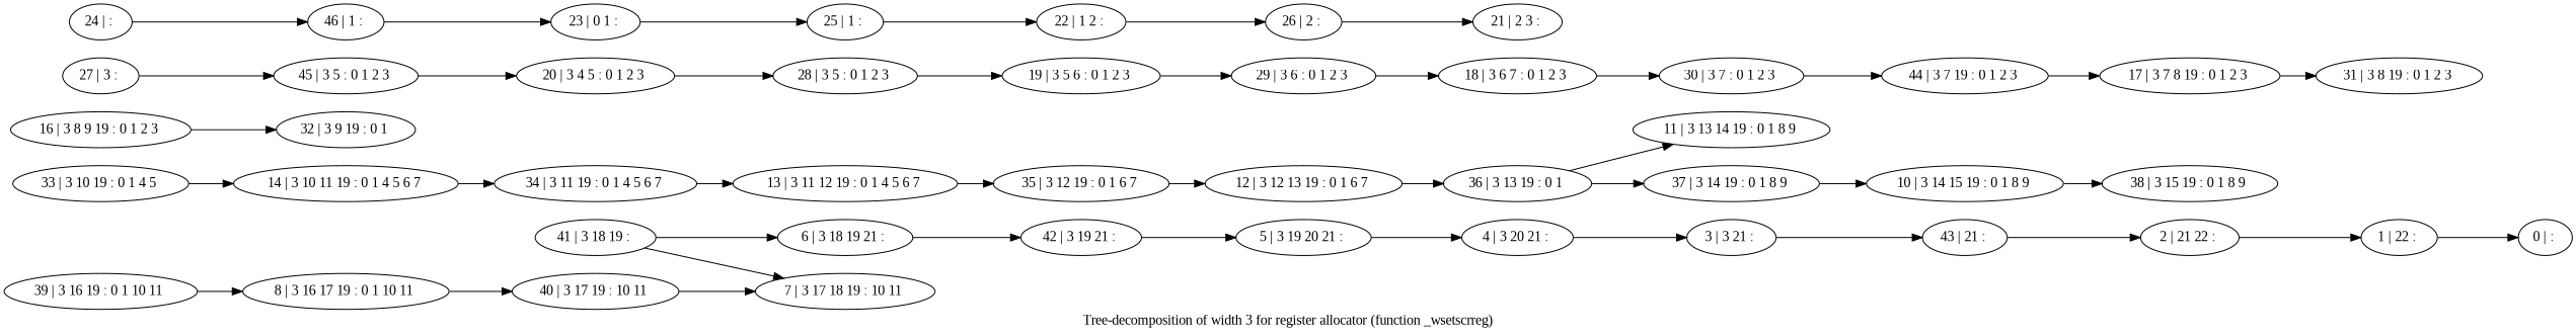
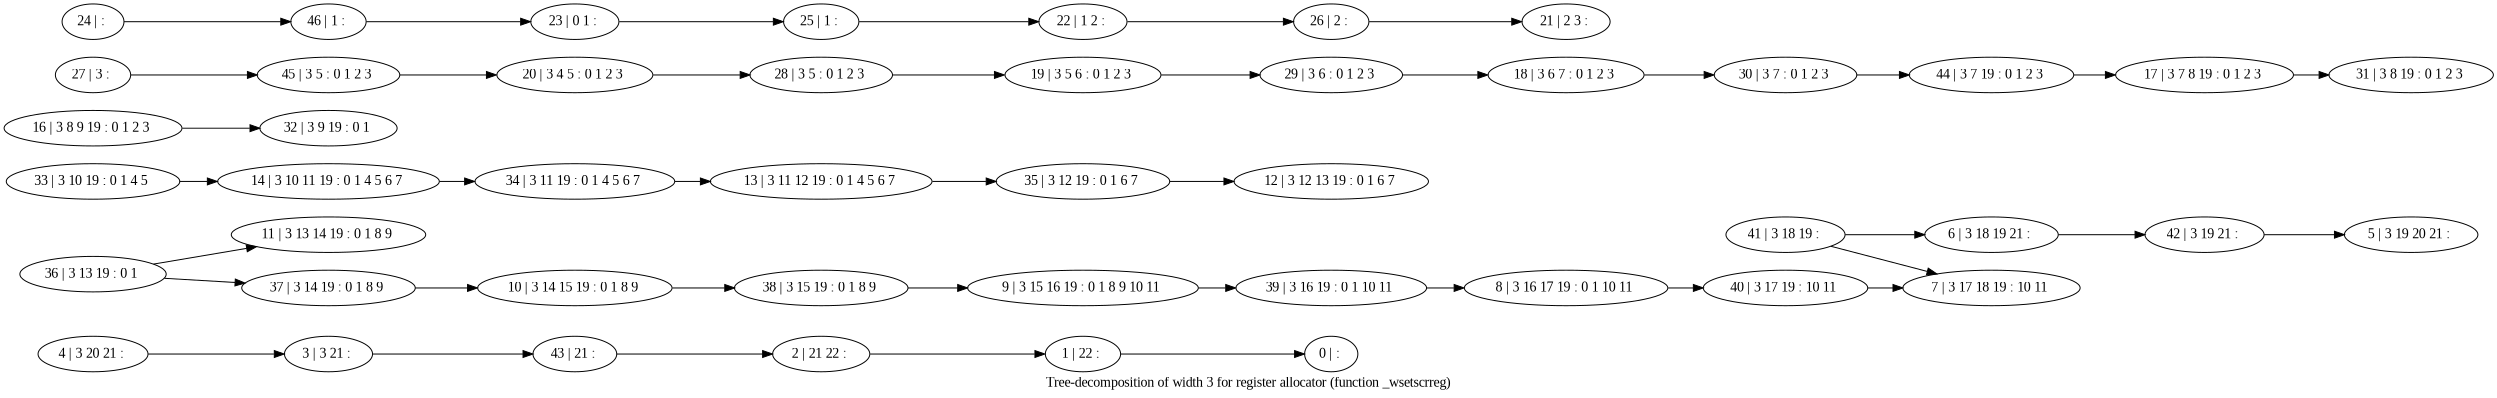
  digraph {
    fontname="Liberation Serif"
    label="Tree-decomposition of width 3 for register allocator (function _wsetscrreg)"
    rankdir=LR
    node [fontname="Liberation Serif"]
    edge [fontname="Liberation Serif"]
    n1 [label="0 | : "]
    n2 [label="1 | 22 : "]
    n3 [label="2 | 21 22 : "]
    n4 [label="3 | 3 21 : "]
    n5 [label="43 | 21 : "]
    n6 [label="4 | 3 20 21 : "]
    n7 [label="5 | 3 19 20 21 : "]
    n8 [label="6 | 3 18 19 21 : "]
    n9 [label="42 | 3 19 21 : "]
    n10 [label="7 | 3 17 18 19 : 10 11 "]
    n11 [label="41 | 3 18 19 : "]
    n12 [label="8 | 3 16 17 19 : 0 1 10 11 "]
    n13 [label="40 | 3 17 19 : 10 11 "]
+   n14 [label="9 | 3 15 16 19 : 0 1 8 9 10 11 "]
    n15 [label="39 | 3 16 19 : 0 1 10 11 "]
    n16 [label="10 | 3 14 15 19 : 0 1 8 9 "]
    n17 [label="38 | 3 15 19 : 0 1 8 9 "]
    n18 [label="11 | 3 13 14 19 : 0 1 8 9 "]
    n19 [label="37 | 3 14 19 : 0 1 8 9 "]
    n20 [label="12 | 3 12 13 19 : 0 1 6 7 "]
    n21 [label="36 | 3 13 19 : 0 1 "]
    n22 [label="13 | 3 11 12 19 : 0 1 4 5 6 7 "]
    n23 [label="35 | 3 12 19 : 0 1 6 7 "]
    n24 [label="14 | 3 10 11 19 : 0 1 4 5 6 7 "]
    n25 [label="34 | 3 11 19 : 0 1 4 5 6 7 "]
    n26 [label="33 | 3 10 19 : 0 1 4 5 "]
    n27 [label="16 | 3 8 9 19 : 0 1 2 3 "]
    n28 [label="32 | 3 9 19 : 0 1 "]
    n29 [label="17 | 3 7 8 19 : 0 1 2 3 "]
    n30 [label="31 | 3 8 19 : 0 1 2 3 "]
    n31 [label="18 | 3 6 7 : 0 1 2 3 "]
    n32 [label="30 | 3 7 : 0 1 2 3 "]
    n33 [label="44 | 3 7 19 : 0 1 2 3 "]
    n34 [label="19 | 3 5 6 : 0 1 2 3 "]
    n35 [label="29 | 3 6 : 0 1 2 3 "]
    n36 [label="20 | 3 4 5 : 0 1 2 3 "]
    n37 [label="28 | 3 5 : 0 1 2 3 "]
    n38 [label="21 | 2 3 : "]
    n39 [label="27 | 3 : "]
    n40 [label="45 | 3 5 : 0 1 2 3 "]
    n41 [label="22 | 1 2 : "]
    n42 [label="26 | 2 : "]
    n43 [label="23 | 0 1 : "]
    n44 [label="25 | 1 : "]
    n45 [label="24 | : "]
    n46 [label="46 | 1 : "]
    n2 -> n1
    n3 -> n2
    n4 -> n5
    n5 -> n3
    n6 -> n4
-   n7 -> n6
    n8 -> n9
    n9 -> n7
    n11 -> n8
    n11 -> n10
    n12 -> n13
    n13 -> n10
+   n14 -> n15
    n15 -> n12
    n16 -> n17
+   n17 -> n14
    n19 -> n16
-   n20 -> n21
    n21 -> n18
    n21 -> n19
    n22 -> n23
    n23 -> n20
    n24 -> n25
    n25 -> n22
    n26 -> n24
    n27 -> n28
    n29 -> n30
    n31 -> n32
    n32 -> n33
    n33 -> n29
    n34 -> n35
    n35 -> n31
    n36 -> n37
    n37 -> n34
    n39 -> n40
    n40 -> n36
    n41 -> n42
    n42 -> n38
    n43 -> n44
    n44 -> n41
    n45 -> n46
    n46 -> n43
  }
